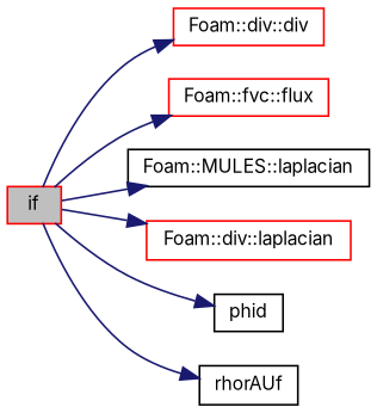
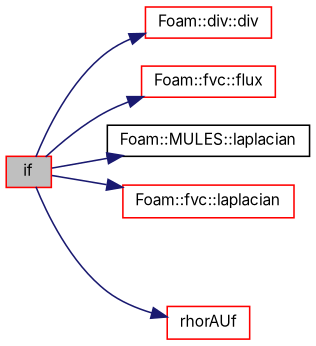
  digraph {
    fontname=Inter
    rankdir=LR
    node [color=red fontname=Inter fontsize=10 shape=record]
    edge [color=midnightblue fontname=Inter fontsize=10 labelfontname=Helvetica labelfontsize=10 style=solid]
    n1 [fillcolor=grey75 fontcolor=black height=0.2 label=if style=filled width=0.4]
    n2 [height=0.2 label="Foam::div::div" width=0.4]
    n3 [height=0.2 label="Foam::fvc::flux" width=0.4]
    n4 [color=black height=0.2 label="Foam::MULES::laplacian" width=0.4]
-   n5 [height=0.2 label="Foam::div::laplacian" width=0.4]
-   n6 [color=black height=0.2 label=phid width=0.4]
-   n7 [color=black height=0.2 label=rhorAUf width=0.4]
+   n5 [height=0.2 label="Foam::fvc::laplacian" width=0.4]
+   n7 [height=0.2 label=rhorAUf width=0.4]
    n1 -> n2
    n1 -> n3
    n1 -> n4
    n1 -> n5
-   n1 -> n6
    n1 -> n7
  }
